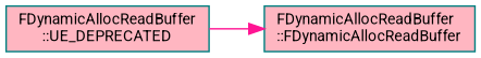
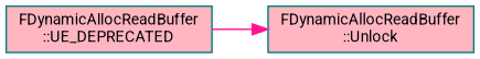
  digraph {
    rankdir=RL
    fontname=Roboto
    node [color=teal fillcolor=lightpink fontname=Roboto fontsize=10 shape=box style=filled]
-   n1 [fontcolor=black height=0.2 label="FDynamicAllocReadBuffer\l::FDynamicAllocReadBuffer" width=0.4]
+   n1 [fontcolor=black height=0.2 label="FDynamicAllocReadBuffer\l::Unlock" width=0.4]
    n2 [height=0.2 label="FDynamicAllocReadBuffer\l::UE_DEPRECATED" width=0.4]
    n1 -> n2 [color=deeppink dir=back fontname=Roboto fontsize=10 labelfontname=Helvetica labelfontsize=10 style=solid]
  }
